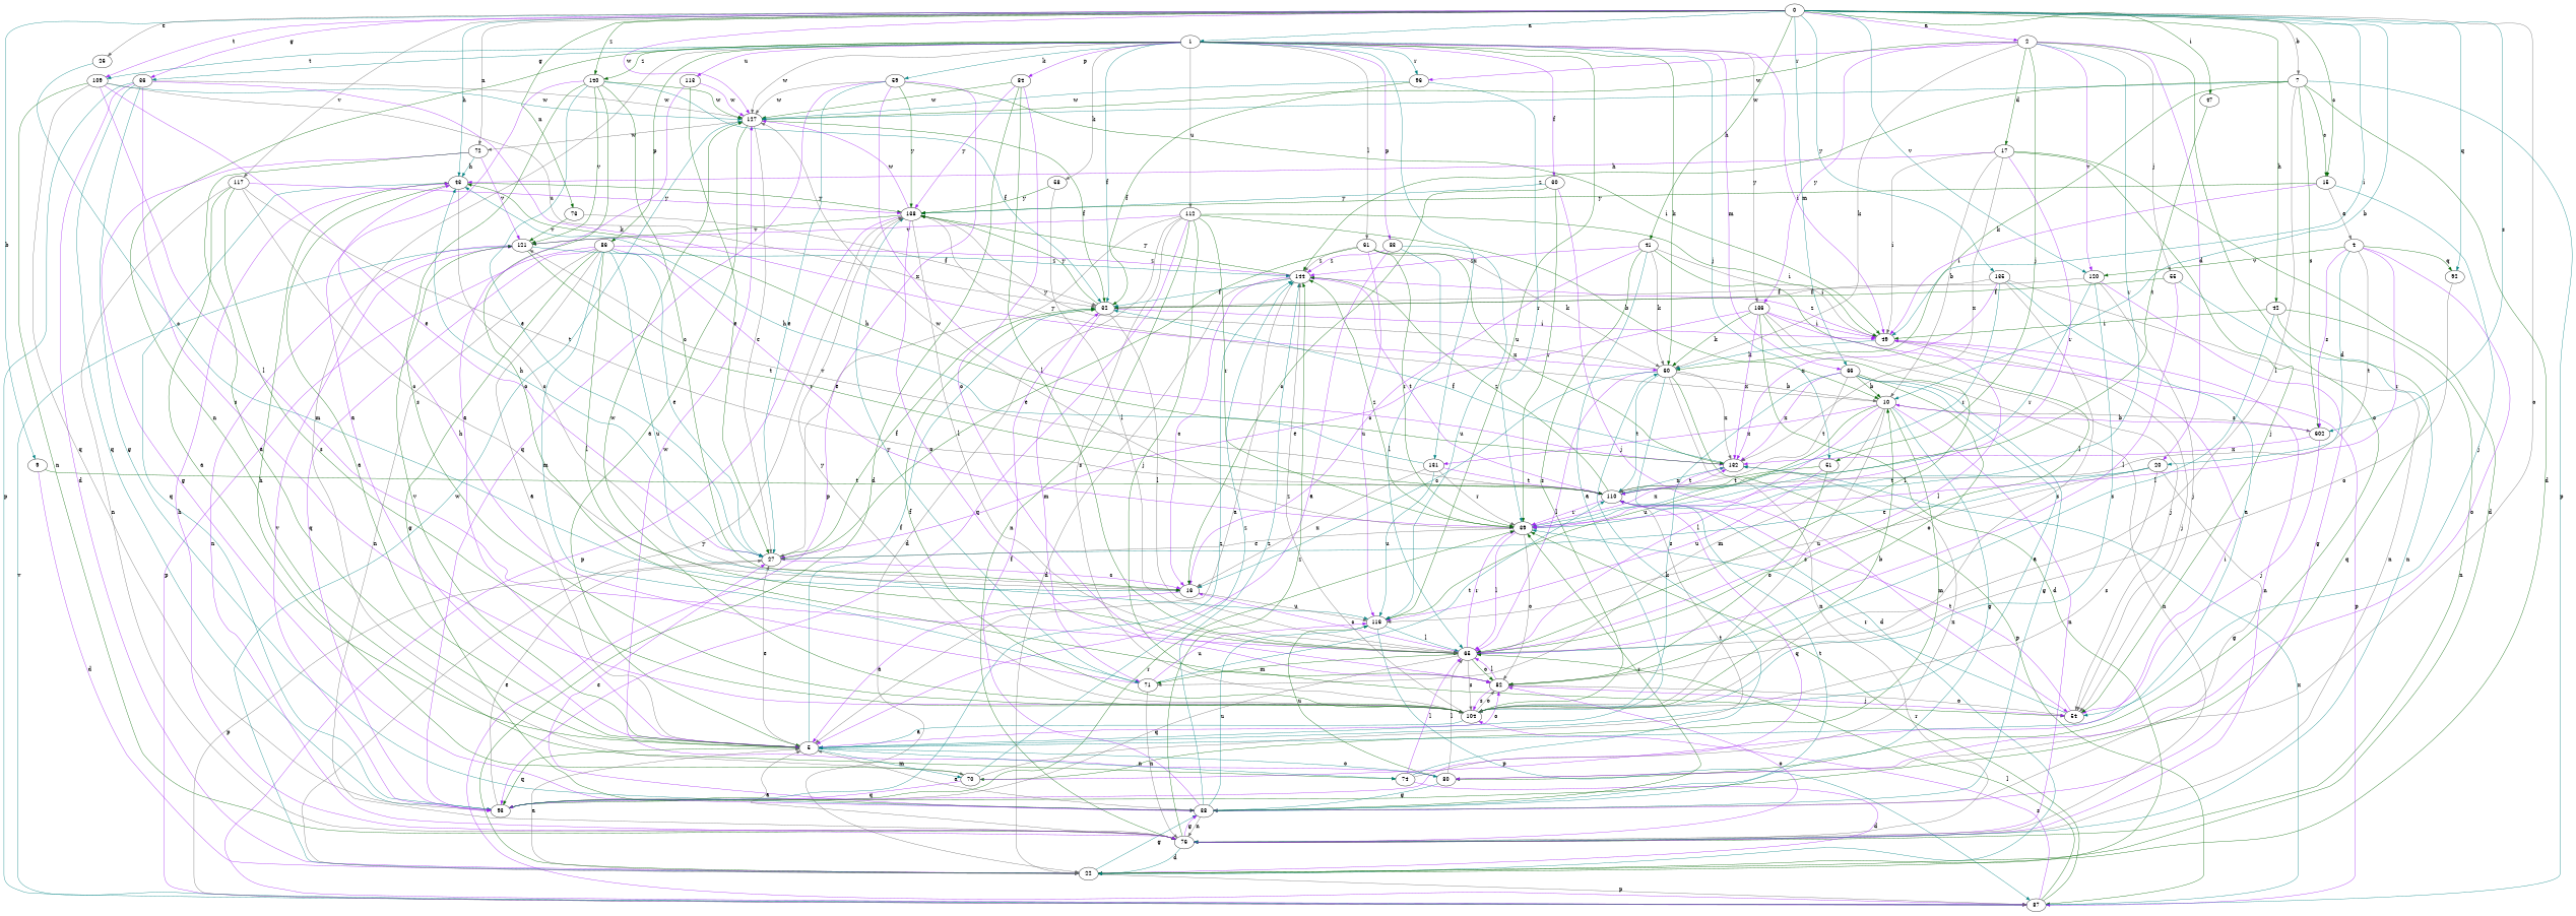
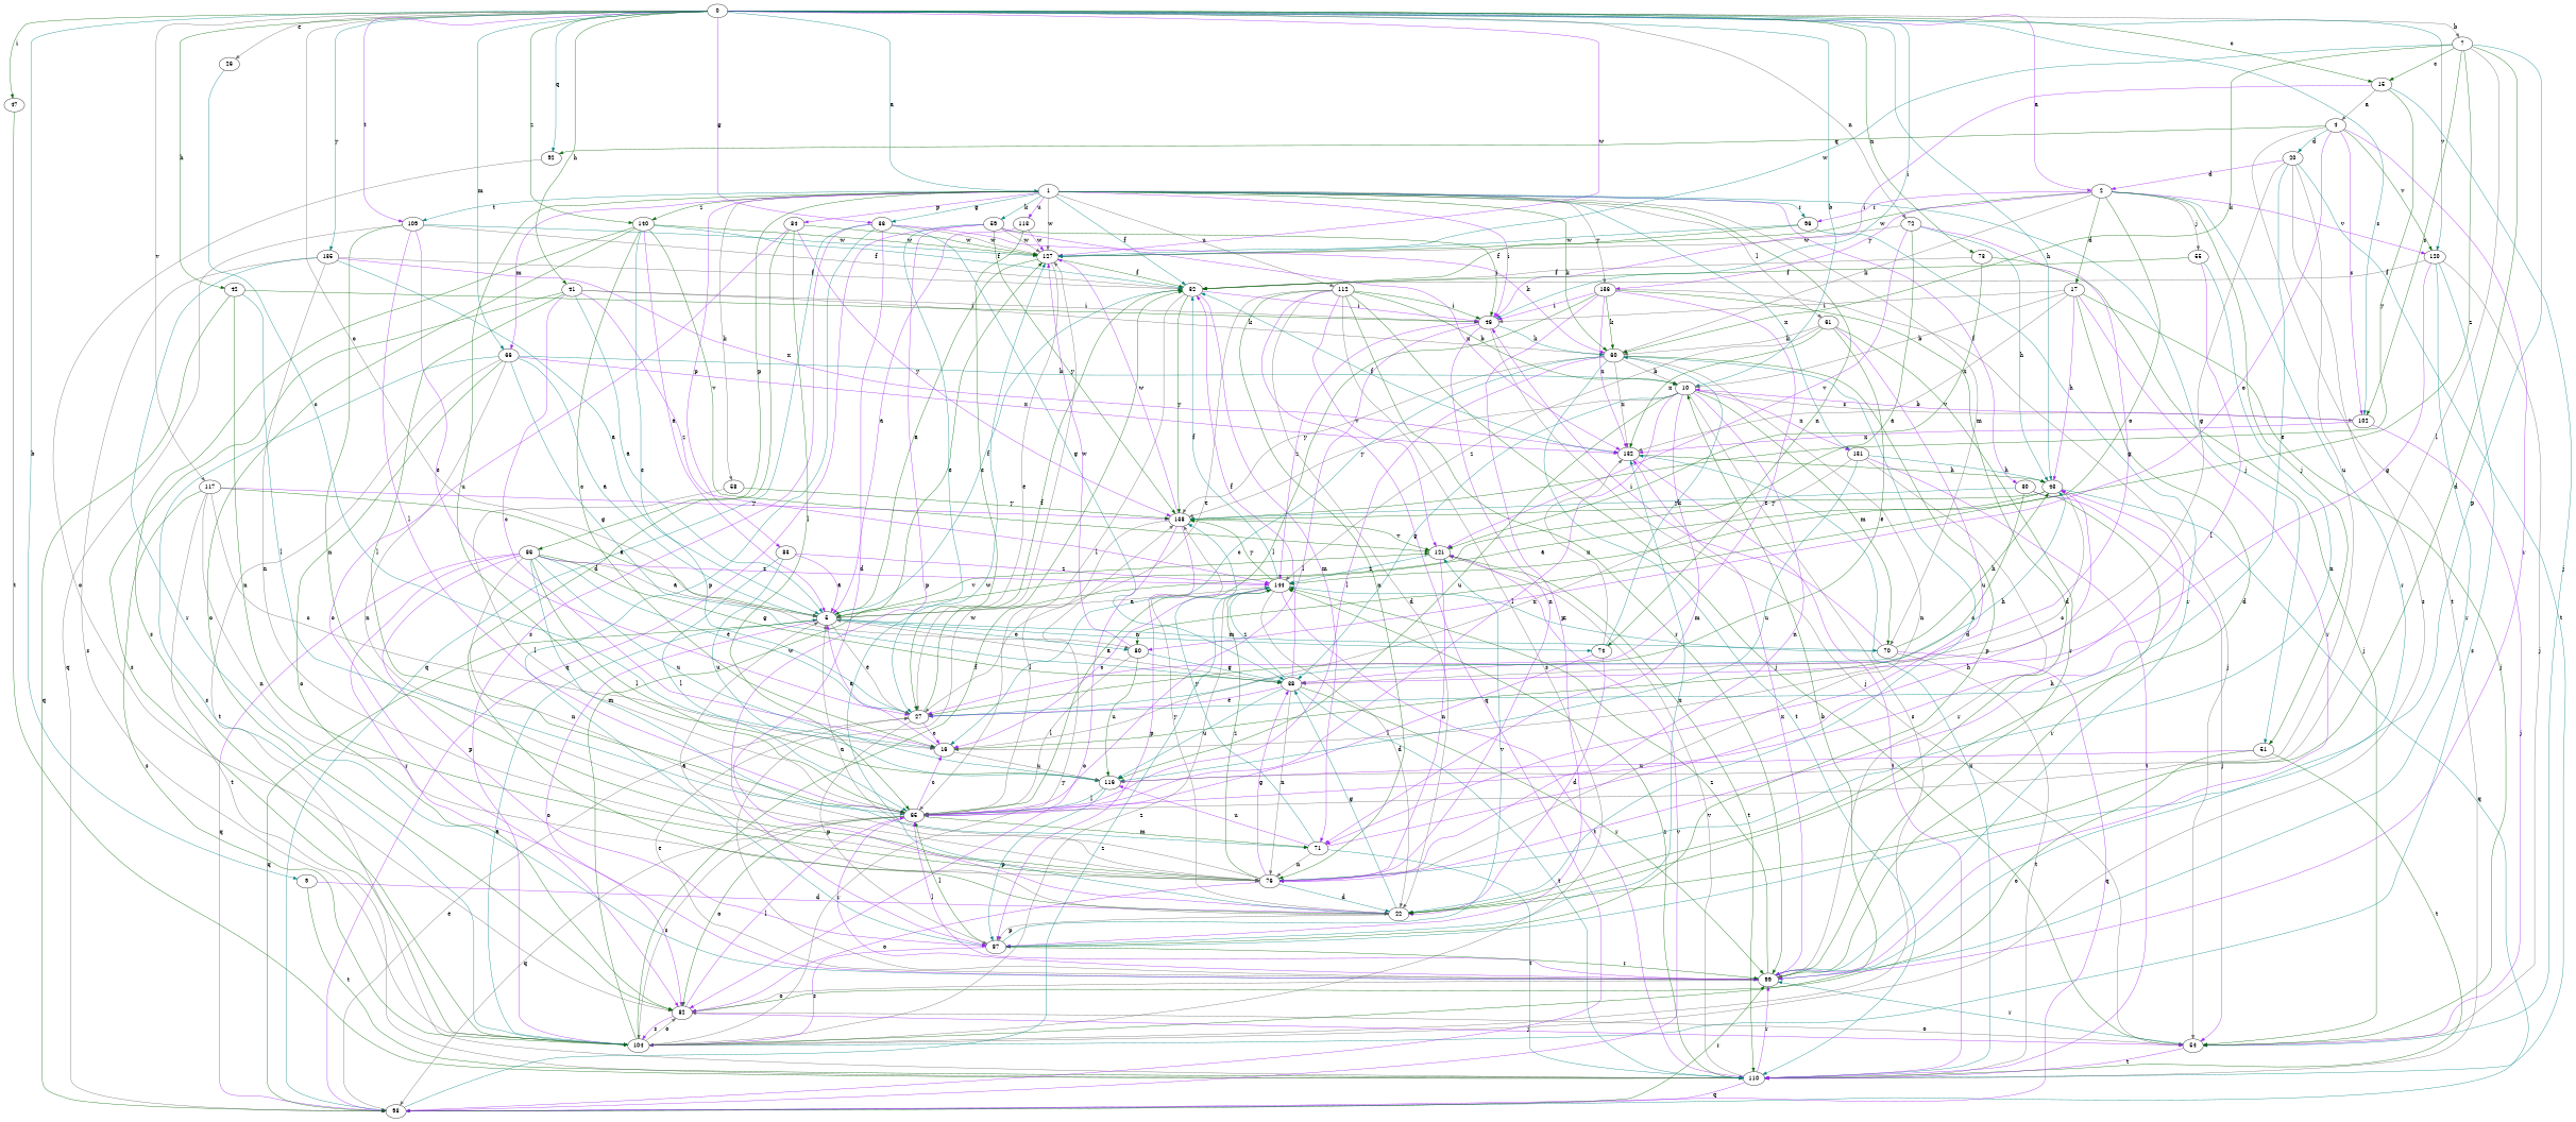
  strict digraph {
    edge [color=purple]
    0
    1
    2
    7
    9
    10
    15
    26
    36
    41
    42
    43
    47
-   49
+   49 [label=46]
    66
    72
    73
    80
    92
-   102 [label=602]
+   102
    109
    117
    120
    127
    135
    140
    30
    32
    51
    58
    59
    60
    61
    70
    74
    83
    84
    86
    96
    112
    113
    116
    131
    136
    17
    20
    n47 [label=55]
-   99 [label=39]
+   99
    22
    65
    87
    144
    110
    38
    71
    76
    104
    138
    4
    54
    16
    93
    5
    82
    132
    121
    27
    0 -> 1 [color=teal label=a]
    0 -> 2 [label=a]
    0 -> 7 [color=gray40 label=b]
    0 -> 9 [color=teal label=b]
    0 -> 10 [color=teal label=b]
    0 -> 15 [color=darkgreen label=c]
    0 -> 26 [color=gray40 label=e]
    0 -> 36 [label=g]
    0 -> 41 [color=darkgreen label=h]
    0 -> 42 [color=darkgreen label=h]
    0 -> 43 [color=teal label=h]
    0 -> 47 [color=darkgreen label=i]
    0 -> 49 [color=teal label=i]
    0 -> 66 [color=teal label=m]
    0 -> 72 [color=gray40 label=n]
    0 -> 73 [color=darkgreen label=n]
    0 -> 80 [color=gray40 label=o]
    0 -> 92 [color=teal label=q]
    0 -> 102 [color=teal label=s]
    0 -> 109 [label=t]
    0 -> 117 [color=gray40 label=v]
    0 -> 120 [color=teal label=v]
    0 -> 127 [label=w]
    0 -> 135 [color=teal label=y]
    0 -> 140 [color=darkgreen label=z]
    1 -> 36 [color=teal label=g]
    1 -> 49 [label=i]
    1 -> 66 [label=m]
    1 -> 109 [color=teal label=t]
    1 -> 127 [color=gray40 label=w]
    1 -> 140 [color=darkgreen label=z]
    1 -> 30 [label=f]
    1 -> 32 [color=teal label=f]
    1 -> 51 [color=teal label=j]
    1 -> 58 [color=gray40 label=k]
    1 -> 59 [color=teal label=k]
    1 -> 60 [color=darkgreen label=k]
    1 -> 61 [color=gray40 label=l]
    1 -> 70 [color=gray40 label=m]
    1 -> 74 [color=darkgreen label=n]
    1 -> 83 [label=p]
    1 -> 84 [label=p]
    1 -> 86 [color=darkgreen label=p]
    1 -> 96 [color=teal label=r]
    1 -> 112 [color=gray40 label=u]
    1 -> 113 [label=u]
    1 -> 116 [color=darkgreen label=u]
    1 -> 131 [color=teal label=x]
    1 -> 136 [color=gray40 label=y]
    2 -> 80 [color=darkgreen label=o]
    2 -> 120 [label=v]
    2 -> 127 [color=darkgreen label=w]
    2 -> 51 [color=darkgreen label=j]
    2 -> 60 [color=gray40 label=k]
    2 -> 96 [label=r]
    2 -> 136 [label=y]
    2 -> 17 [color=darkgreen label=d]
-   2 -> 20 [label=d]
+   20 -> 2 [label=d]
    2 -> n47 [color=gray40 label=j]
    2 -> 99 [color=teal label=r]
    7 -> 15 [color=darkgreen label=c]
    7 -> 102 [color=darkgreen label=s]
    7 -> 127 [color=teal label=w]
    7 -> 60 [color=darkgreen label=k]
    7 -> 22 [color=darkgreen label=d]
    7 -> 65 [color=gray40 label=l]
    7 -> 87 [color=teal label=p]
    7 -> 144 [color=darkgreen label=z]
    9 -> 22 [label=d]
    9 -> 110 [color=darkgreen label=t]
    10 -> 102 [color=gray40 label=s]
    10 -> 70 [color=darkgreen label=m]
    10 -> 116 [color=darkgreen label=u]
    10 -> 131 [label=x]
    10 -> 65 [label=l]
    10 -> 38 [color=teal label=g]
-   10 -> 71 [color=gray40 label=m]
+   10 -> 71 [label=m]
    10 -> 76 [label=n]
    10 -> 104 [color=gray40 label=s]
    10 -> 138 [color=gray40 label=y]
    15 -> 49 [label=i]
    15 -> 138 [color=darkgreen label=y]
    15 -> 4 [color=gray40 label=a]
    15 -> 54 [color=teal label=j]
    26 -> 16 [color=teal label=c]
    36 -> 127 [color=gray40 label=w]
    36 -> 60 [label=k]
    36 -> 22 [label=d]
    36 -> 87 [color=teal label=p]
    36 -> 38 [color=teal label=g]
    36 -> 104 [label=s]
    36 -> 93 [color=teal label=q]
    41 -> 49 [color=gray40 label=i]
    41 -> 60 [color=gray40 label=k]
    41 -> 65 [color=darkgreen label=l]
    41 -> 144 [label=z]
    41 -> 104 [color=darkgreen label=s]
    41 -> 16 [label=c]
    41 -> 5 [color=teal label=a]
    42 -> 49 [color=darkgreen label=i]
    42 -> 65 [color=teal label=l]
    42 -> 76 [color=darkgreen label=n]
    42 -> 93 [color=darkgreen label=q]
    43 -> 138 [color=darkgreen label=y]
    43 -> 16 [color=gray40 label=c]
    43 -> 93 [color=teal label=q]
    43 -> 5 [color=darkgreen label=a]
    47 -> 110 [color=darkgreen label=t]
    49 -> 60 [color=teal label=k]
    49 -> 65 [label=l]
    49 -> 144 [label=z]
    49 -> 76 [label=n]
    49 -> 54 [color=gray40 label=j]
-   66 -> 10 [color=darkgreen label=b]
+   66 -> 10 [color=teal label=b]
    66 -> 110 [color=gray40 label=t]
    66 -> 38 [color=teal label=g]
    66 -> 76 [color=gray40 label=n]
    66 -> 104 [color=teal label=s]
    66 -> 5 [color=teal label=a]
    66 -> 82 [color=darkgreen label=o]
    66 -> 132 [label=x]
    72 -> 43 [color=teal label=h]
-   127 -> 72 [color=gray40 label=w]
+   72 -> 127 [color=gray40 label=w]
    72 -> 38 [label=g]
    72 -> 5 [color=darkgreen label=a]
    72 -> 121 [label=v]
    73 -> 32 [color=gray40 label=f]
+   73 -> 54 [color=darkgreen label=j]
    73 -> 121 [color=darkgreen label=v]
    80 -> 127 [label=w]
    80 -> 116 [color=darkgreen label=u]
    80 -> 65 [color=gray40 label=l]
    80 -> 38 [color=teal label=g]
    92 -> 82 [color=gray40 label=o]
    102 -> 10 [label=b]
    102 -> 54 [label=j]
    102 -> 132 [label=x]
    109 -> 127 [color=teal label=w]
-   109 -> 32 [color=gray40 label=u]
+   109 -> 32 [color=gray40 label=f]
    109 -> 65 [label=l]
    109 -> 76 [color=darkgreen label=n]
    109 -> 93 [color=gray40 label=q]
    109 -> 27 [label=e]
    117 -> 110 [color=gray40 label=t]
    117 -> 76 [color=gray40 label=n]
    117 -> 104 [color=darkgreen label=s]
    117 -> 138 [label=y]
    117 -> 16 [color=gray40 label=c]
    117 -> 5 [color=darkgreen label=a]
    120 -> 32 [color=gray40 label=f]
    120 -> 99 [color=teal label=r]
    120 -> 38 [label=g]
    120 -> 104 [color=teal label=s]
    120 -> 54 [color=gray40 label=j]
    127 -> 32 [color=darkgreen label=f]
    127 -> 5 [color=darkgreen label=a]
    127 -> 27 [color=gray40 label=e]
    135 -> 32 [color=gray40 label=f]
    135 -> 99 [color=teal label=r]
    135 -> 76 [color=gray40 label=n]
    135 -> 104 [color=gray40 label=s]
    135 -> 5 [color=teal label=a]
    135 -> 132 [label=x]
    140 -> 127 [color=darkgreen label=w]
    140 -> 32 [color=teal label=f]
    140 -> 104 [color=darkgreen label=s]
    140 -> 16 [color=darkgreen label=c]
    140 -> 5 [label=a]
    140 -> 82 [color=darkgreen label=o]
    140 -> 121 [color=darkgreen label=v]
    140 -> 27 [color=teal label=e]
    30 -> 99 [color=darkgreen label=r]
    30 -> 138 [color=teal label=y]
    30 -> 54 [label=j]
    30 -> 16 [color=darkgreen label=c]
    32 -> 49 [label=i]
    32 -> 65 [color=gray40 label=l]
    32 -> 71 [label=m]
    32 -> 138 [color=darkgreen label=y]
    51 -> 116 [label=u]
    51 -> 110 [color=darkgreen label=t]
    51 -> 82 [color=darkgreen label=o]
    58 -> 65 [color=gray40 label=l]
    58 -> 138 [color=darkgreen label=y]
    59 -> 49 [color=darkgreen label=i]
    59 -> 127 [color=gray40 label=w]
    59 -> 87 [label=p]
    59 -> 138 [color=darkgreen label=y]
    59 -> 93 [label=q]
    59 -> 132 [label=x]
    59 -> 27 [color=teal label=e]
    60 -> 10 [color=gray40 label=b]
    60 -> 22 [color=teal label=d]
    60 -> 65 [label=l]
    60 -> 87 [color=darkgreen label=p]
    60 -> 110 [color=teal label=t]
    60 -> 76 [color=gray40 label=n]
    60 -> 138 [color=gray40 label=y]
    60 -> 16 [color=teal label=c]
    60 -> 132 [color=gray40 label=x]
    61 -> 60 [color=gray40 label=k]
-   61 -> 116 [label=u]
+   61 -> 71 [label=u]
    61 -> 99 [color=darkgreen label=r]
    61 -> 144 [color=gray40 label=z]
    61 -> 132 [color=darkgreen label=x]
    61 -> 27 [color=darkgreen label=e]
    70 -> 43 [color=darkgreen label=h]
    70 -> 49 [label=i]
    70 -> 144 [color=teal label=z]
    70 -> 110 [color=gray40 label=t]
    70 -> 93 [label=q]
    74 -> 60 [color=teal label=k]
    74 -> 22 [label=d]
    74 -> 65 [label=l]
    74 -> 132 [color=gray40 label=x]
    83 -> 116 [color=teal label=u]
    83 -> 65 [color=teal label=l]
    83 -> 144 [label=z]
    83 -> 5 [label=a]
    84 -> 127 [color=darkgreen label=w]
    84 -> 22 [color=darkgreen label=d]
    84 -> 65 [color=darkgreen label=l]
    84 -> 138 [label=y]
    84 -> 82 [label=o]
    86 -> 116 [color=teal label=u]
    86 -> 99 [label=r]
    86 -> 65 [color=darkgreen label=l]
    86 -> 87 [label=p]
    86 -> 144 [label=z]
    86 -> 38 [color=darkgreen label=g]
    86 -> 71 [color=teal label=m]
    86 -> 76 [color=gray40 label=n]
    86 -> 93 [label=q]
    86 -> 5 [color=gray40 label=a]
    86 -> 27 [color=teal label=e]
    96 -> 127 [color=teal label=w]
    96 -> 32 [color=darkgreen label=f]
    96 -> 99 [color=teal label=r]
    112 -> 10 [color=darkgreen label=b]
    112 -> 49 [color=darkgreen label=i]
    112 -> 99 [color=darkgreen label=r]
    112 -> 22 [color=gray40 label=d]
    112 -> 76 [color=darkgreen label=n]
    112 -> 104 [color=gray40 label=s]
    112 -> 54 [color=darkgreen label=j]
    112 -> 93 [label=q]
    112 -> 121 [label=v]
    112 -> 27 [color=gray40 label=e]
    113 -> 127 [label=w]
    113 -> 5 [label=a]
    113 -> 27 [color=darkgreen label=e]
    116 -> 65 [color=teal label=l]
    116 -> 87 [color=teal label=p]
    131 -> 43 [color=teal label=h]
    131 -> 116 [color=teal label=u]
    131 -> 99 [color=gray40 label=r]
    131 -> 110 [label=t]
    131 -> 16 [color=gray40 label=x]
    136 -> 49 [label=i]
    136 -> 60 [color=darkgreen label=k]
    136 -> 22 [color=darkgreen label=d]
    136 -> 65 [color=darkgreen label=l]
    136 -> 87 [label=p]
    136 -> 54 [color=gray40 label=j]
    136 -> 132 [label=x]
    136 -> 27 [label=e]
    17 -> 10 [color=gray40 label=b]
    17 -> 43 [label=h]
    17 -> 49 [color=gray40 label=i]
    17 -> 99 [label=r]
    17 -> 22 [color=darkgreen label=d]
    17 -> 54 [color=darkgreen label=j]
    17 -> 132 [color=gray40 label=x]
    20 -> 116 [color=gray40 label=u]
    20 -> 110 [color=teal label=t]
    20 -> 38 [color=gray40 label=g]
    20 -> 104 [color=gray40 label=s]
    20 -> 27 [color=teal label=e]
    n47 -> 32 [color=darkgreen label=f]
    n47 -> 65 [label=l]
    n47 -> 76 [color=teal label=n]
    99 -> 127 [color=gray40 label=w]
    99 -> 65 [label=l]
    99 -> 144 [color=darkgreen label=z]
    99 -> 82 [color=gray40 label=o]
    99 -> 132 [label=x]
    99 -> 27 [color=gray40 label=e]
    22 -> 127 [color=teal label=w]
    22 -> 87 [color=gray40 label=p]
    22 -> 38 [color=teal label=g]
    22 -> 138 [color=gray40 label=y]
    22 -> 5 [color=gray40 label=a]
    65 -> 99 [label=r]
    65 -> 71 [color=darkgreen label=m]
    65 -> 104 [color=gray40 label=s]
    65 -> 16 [label=c]
    65 -> 93 [color=gray40 label=q]
    65 -> 82 [color=darkgreen label=o]
    87 -> 99 [color=darkgreen label=r]
    87 -> 65 [color=darkgreen label=l]
    87 -> 104 [label=s]
    87 -> 132 [color=teal label=x]
    87 -> 121 [color=teal label=v]
    144 -> 32 [color=teal label=f]
    144 -> 22 [color=gray40 label=d]
    144 -> 110 [label=t]
    144 -> 138 [color=darkgreen label=y]
    144 -> 16 [label=c]
    144 -> 5 [color=gray40 label=a]
    110 -> 99 [label=r]
    110 -> 144 [color=darkgreen label=z]
    110 -> 93 [label=q]
    110 -> 132 [color=teal label=x]
    110 -> 121 [color=gray40 label=v]
    38 -> 32 [label=f]
    38 -> 116 [color=teal label=u]
    38 -> 99 [color=darkgreen label=r]
    38 -> 144 [color=teal label=z]
    38 -> 110 [color=teal label=t]
    38 -> 76 [color=gray40 label=n]
    38 -> 5 [color=gray40 label=a]
    38 -> 27 [label=e]
    71 -> 43 [label=h]
    71 -> 116 [label=u]
    71 -> 110 [color=teal label=t]
    71 -> 76 [color=gray40 label=n]
    71 -> 138 [color=teal label=y]
    76 -> 43 [label=h]
    76 -> 22 [color=teal label=d]
    76 -> 144 [color=darkgreen label=z]
    76 -> 38 [label=g]
    76 -> 5 [color=gray40 label=a]
    76 -> 82 [label=o]
    104 -> 10 [color=darkgreen label=b]
    104 -> 127 [color=darkgreen label=w]
    104 -> 32 [color=darkgreen label=f]
    104 -> 144 [color=gray40 label=z]
    104 -> 138 [color=gray40 label=y]
    104 -> 5 [color=teal label=a]
    104 -> 82 [color=gray40 label=o]
    138 -> 127 [label=w]
    138 -> 65 [color=gray40 label=l]
    138 -> 87 [label=p]
    138 -> 82 [label=o]
    138 -> 121 [color=darkgreen label=v]
    4 -> 80 [label=o]
    4 -> 92 [color=darkgreen label=q]
    4 -> 102 [label=s]
    4 -> 120 [color=darkgreen label=v]
    4 -> 20 [color=teal label=d]
    4 -> 99 [label=r]
    4 -> 110 [color=gray40 label=t]
    54 -> 99 [color=teal label=r]
    54 -> 110 [label=t]
    54 -> 82 [color=gray40 label=o]
    16 -> 116 [color=gray40 label=u]
    16 -> 5 [label=a]
    93 -> 99 [color=darkgreen label=r]
    93 -> 144 [color=teal label=z]
    93 -> 121 [label=v]
    93 -> 27 [color=gray40 label=e]
    5 -> 80 [color=teal label=o]
    5 -> 32 [color=teal label=f]
    5 -> 70 [color=teal label=m]
    5 -> 74 [color=teal label=n]
    5 -> 93 [color=darkgreen label=q]
    5 -> 82 [label=o]
    5 -> 121 [color=darkgreen label=v]
    5 -> 27 [color=gray40 label=e]
    82 -> 65 [label=l]
    82 -> 104 [label=s]
    82 -> 54 [label=j]
    132 -> 43 [color=darkgreen label=h]
    132 -> 32 [color=teal label=f]
    132 -> 110 [label=t]
    121 -> 144 [color=teal label=z]
    121 -> 110 [color=darkgreen label=t]
    121 -> 76 [label=n]
    27 -> 43 [color=teal label=h]
    27 -> 32 [color=darkgreen label=f]
    27 -> 87 [color=gray40 label=p]
    27 -> 16 [label=c]
  }
